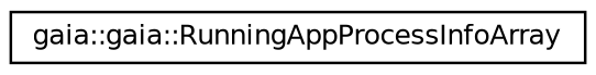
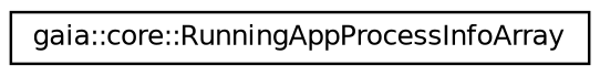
  digraph {
    rankdir=LR
-   n1 [color=black fillcolor=white fontname=Helvetica fontsize=10 height=0.2 label="gaia::gaia::RunningAppProcessInfoArray" shape=record style=filled width=0.4]
+   n1 [color=black fillcolor=white fontname=Helvetica fontsize=10 height=0.2 label="gaia::core::RunningAppProcessInfoArray" shape=record style=filled width=0.4]
  }
